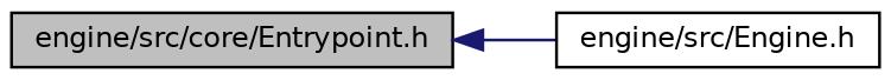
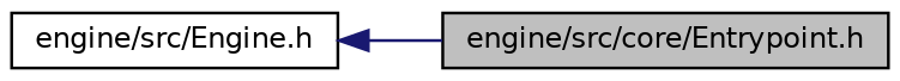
  digraph {
    rankdir=LR
    node [color=black fontname=Helvetica fontsize=10 shape=record style=filled]
    n1 [fillcolor=grey75 fontcolor=black height=0.2 label="engine/src/core/Entrypoint.h" width=0.4]
    n2 [fillcolor=white height=0.2 label="engine/src/Engine.h" width=0.4]
-   n1 -> n2 [color=midnightblue dir=back fontname=Helvetica fontsize=10 labelfontname=Helvetica labelfontsize=10 style=solid]
+   n2 -> n1 [color=midnightblue dir=back fontname=Helvetica fontsize=10 labelfontname=Helvetica labelfontsize=10 style=solid]
  }
